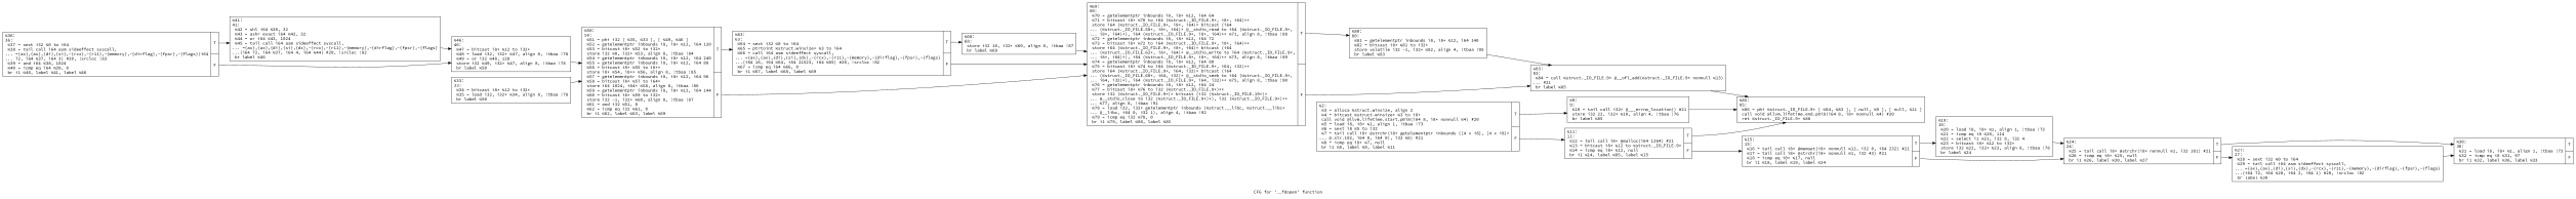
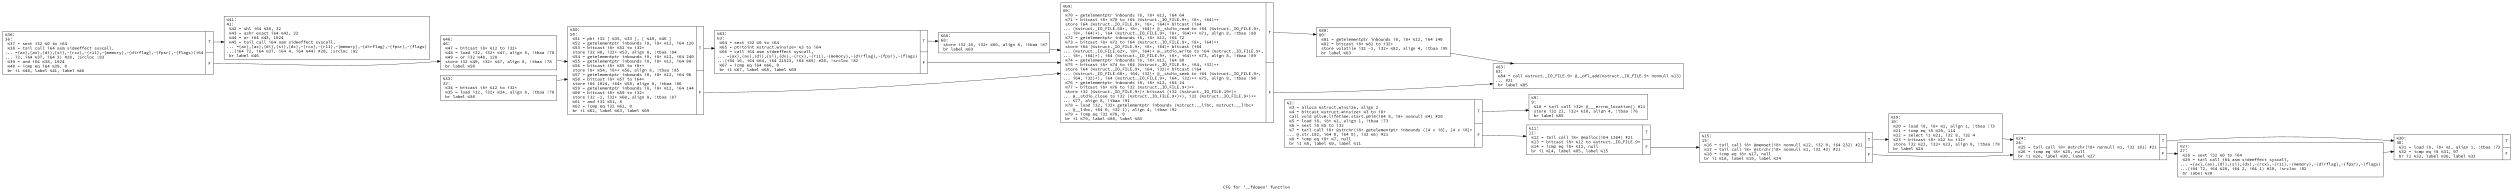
  digraph {
    fontname="Source Code Pro"
    label="CFG for '__fdopen' function"
    rankdir=LR
    node [fontname="Source Code Pro" shape=record]
    edge [fontname="Source Code Pro"]
    n1 [label="{%2:\l  %3 = alloca %struct.winsize, align 2\l  %4 = bitcast %struct.winsize* %3 to i8*\l  call void @llvm.lifetime.start.p0i8(i64 8, i8* nonnull %4) #20\l  %5 = load i8, i8* %1, align 1, !tbaa !73\l  %6 = sext i8 %5 to i32\l  %7 = tail call i8* @strchr(i8* getelementptr inbounds ([4 x i8], [4 x i8]*\l... @.str.102, i64 0, i64 0), i32 %6) #21\l  %8 = icmp eq i8* %7, null\l  br i1 %8, label %9, label %11\l|{<s0>T|<s1>F}}"]
    n2 [label="{%9:\l9:                                                \l  %10 = tail call i32* @___errno_location() #21\l  store i32 22, i32* %10, align 4, !tbaa !76\l  br label %85\l}"]
    n3 [label="{%11:\l11:                                               \l  %12 = tail call i8* @malloc(i64 1264) #21\l  %13 = bitcast i8* %12 to %struct._IO_FILE.9*\l  %14 = icmp eq i8* %12, null\l  br i1 %14, label %85, label %15\l|{<s0>T|<s1>F}}"]
-   n4 [label="{%85:\l85:                                               \l  %86 = phi %struct._IO_FILE.9* [ %84, %83 ], [ null, %9 ], [ null, %11 ]\l  call void @llvm.lifetime.end.p0i8(i64 8, i8* nonnull %4) #20\l  ret %struct._IO_FILE.9* %86\l}"]
    n5 [label="{%15:\l15:                                               \l  %16 = tail call i8* @memset(i8* nonnull %12, i32 0, i64 232) #21\l  %17 = tail call i8* @strchr(i8* nonnull %1, i32 43) #21\l  %18 = icmp eq i8* %17, null\l  br i1 %18, label %19, label %24\l|{<s0>T|<s1>F}}"]
    n6 [label="{%19:\l19:                                               \l  %20 = load i8, i8* %1, align 1, !tbaa !73\l  %21 = icmp eq i8 %20, 114\l  %22 = select i1 %21, i32 8, i32 4\l  %23 = bitcast i8* %12 to i32*\l  store i32 %22, i32* %23, align 8, !tbaa !78\l  br label %24\l}"]
    n7 [label="{%24:\l24:                                               \l  %25 = tail call i8* @strchr(i8* nonnull %1, i32 101) #21\l  %26 = icmp eq i8* %25, null\l  br i1 %26, label %30, label %27\l|{<s0>T|<s1>F}}"]
    n8 [label="{%30:\l30:                                               \l  %31 = load i8, i8* %1, align 1, !tbaa !73\l  %32 = icmp eq i8 %31, 97\l  br i1 %32, label %36, label %33\l|{<s0>T|<s1>F}}"]
    n9 [label="{%27:\l27:                                               \l  %28 = sext i32 %0 to i64\l  %29 = tail call i64 asm sideeffect syscall,\l... =\{ax\},\{ax\},\{di\},\{si\},\{dx\},~\{rcx\},~\{r11\},~\{memory\},~\{dirflag\},~\{fpsr\},~\{flags\}\l...(i64 72, i64 %28, i64 2, i64 1) #20, !srcloc !82\l  br label %30\l}"]
    n10 [label="{%36:\l36:                                               \l  %37 = sext i32 %0 to i64\l  %38 = tail call i64 asm sideeffect syscall,\l... =\{ax\},\{ax\},\{di\},\{si\},~\{rcx\},~\{r11\},~\{memory\},~\{dirflag\},~\{fpsr\},~\{flags\}(i64\l... 72, i64 %37, i64 3) #20, !srcloc !83\l  %39 = and i64 %38, 1024\l  %40 = icmp eq i64 %39, 0\l  br i1 %40, label %41, label %46\l|{<s0>T|<s1>F}}"]
    n11 [label="{%41:\l41:                                               \l  %42 = shl i64 %38, 32\l  %43 = ashr exact i64 %42, 32\l  %44 = or i64 %43, 1024\l  %45 = tail call i64 asm sideeffect syscall,\l... =\{ax\},\{ax\},\{di\},\{si\},\{dx\},~\{rcx\},~\{r11\},~\{memory\},~\{dirflag\},~\{fpsr\},~\{flags\}\l...(i64 72, i64 %37, i64 4, i64 %44) #20, !srcloc !82\l  br label %46\l}"]
    n12 [label="{%46:\l46:                                               \l  %47 = bitcast i8* %12 to i32*\l  %48 = load i32, i32* %47, align 8, !tbaa !78\l  %49 = or i32 %48, 128\l  store i32 %49, i32* %47, align 8, !tbaa !78\l  br label %50\l}"]
    n13 [label="{%33:\l33:                                               \l  %34 = bitcast i8* %12 to i32*\l  %35 = load i32, i32* %34, align 8, !tbaa !78\l  br label %50\l}"]
    n14 [label="{%50:\l50:                                               \l  %51 = phi i32 [ %35, %33 ], [ %49, %46 ]\l  %52 = getelementptr inbounds i8, i8* %12, i64 120\l  %53 = bitcast i8* %52 to i32*\l  store i32 %0, i32* %53, align 8, !tbaa !84\l  %54 = getelementptr inbounds i8, i8* %12, i64 240\l  %55 = getelementptr inbounds i8, i8* %12, i64 88\l  %56 = bitcast i8* %55 to i8**\l  store i8* %54, i8** %56, align 8, !tbaa !85\l  %57 = getelementptr inbounds i8, i8* %12, i64 96\l  %58 = bitcast i8* %57 to i64*\l  store i64 1024, i64* %58, align 8, !tbaa !86\l  %59 = getelementptr inbounds i8, i8* %12, i64 144\l  %60 = bitcast i8* %59 to i32*\l  store i32 -1, i32* %60, align 8, !tbaa !87\l  %61 = and i32 %51, 8\l  %62 = icmp eq i32 %61, 0\l  br i1 %62, label %63, label %69\l|{<s0>T|<s1>F}}"]
    n15 [label="{%63:\l63:                                               \l  %64 = sext i32 %0 to i64\l  %65 = ptrtoint %struct.winsize* %3 to i64\l  %66 = call i64 asm sideeffect syscall,\l... =\{ax\},\{ax\},\{di\},\{si\},\{dx\},~\{rcx\},~\{r11\},~\{memory\},~\{dirflag\},~\{fpsr\},~\{flags\}\l...(i64 16, i64 %64, i64 21523, i64 %65) #20, !srcloc !82\l  %67 = icmp eq i64 %66, 0\l  br i1 %67, label %68, label %69\l|{<s0>T|<s1>F}}"]
    n16 [label="{%69:\l69:                                               \l  %70 = getelementptr inbounds i8, i8* %12, i64 64\l  %71 = bitcast i8* %70 to i64 (%struct._IO_FILE.9*, i8*, i64)**\l  store i64 (%struct._IO_FILE.9*, i8*, i64)* bitcast (i64\l... (%struct._IO_FILE.58*, i8*, i64)* @__stdio_read to i64 (%struct._IO_FILE.9*,\l... i8*, i64)*), i64 (%struct._IO_FILE.9*, i8*, i64)** %71, align 8, !tbaa !88\l  %72 = getelementptr inbounds i8, i8* %12, i64 72\l  %73 = bitcast i8* %72 to i64 (%struct._IO_FILE.9*, i8*, i64)**\l  store i64 (%struct._IO_FILE.9*, i8*, i64)* bitcast (i64\l... (%struct._IO_FILE.62*, i8*, i64)* @__stdio_write to i64 (%struct._IO_FILE.9*,\l... i8*, i64)*), i64 (%struct._IO_FILE.9*, i8*, i64)** %73, align 8, !tbaa !89\l  %74 = getelementptr inbounds i8, i8* %12, i64 80\l  %75 = bitcast i8* %74 to i64 (%struct._IO_FILE.9*, i64, i32)**\l  store i64 (%struct._IO_FILE.9*, i64, i32)* bitcast (i64\l... (%struct._IO_FILE.60*, i64, i32)* @__stdio_seek to i64 (%struct._IO_FILE.9*,\l... i64, i32)*), i64 (%struct._IO_FILE.9*, i64, i32)** %75, align 8, !tbaa !90\l  %76 = getelementptr inbounds i8, i8* %12, i64 24\l  %77 = bitcast i8* %76 to i32 (%struct._IO_FILE.9*)**\l  store i32 (%struct._IO_FILE.9*)* bitcast (i32 (%struct._IO_FILE.19*)*\l... @__stdio_close to i32 (%struct._IO_FILE.9*)*), i32 (%struct._IO_FILE.9*)**\l... %77, align 8, !tbaa !91\l  %78 = load i32, i32* getelementptr inbounds (%struct.__libc, %struct.__libc*\l... @__libc, i64 0, i32 1), align 4, !tbaa !92\l  %79 = icmp eq i32 %78, 0\l  br i1 %79, label %80, label %83\l|{<s0>T|<s1>F}}"]
    n17 [label="{%68:\l68:                                               \l  store i32 10, i32* %60, align 8, !tbaa !87\l  br label %69\l}"]
    n18 [label="{%80:\l80:                                               \l  %81 = getelementptr inbounds i8, i8* %12, i64 140\l  %82 = bitcast i8* %81 to i32*\l  store volatile i32 -1, i32* %82, align 4, !tbaa !95\l  br label %83\l}"]
    n19 [label="{%83:\l83:                                               \l  %84 = call %struct._IO_FILE.9* @__ofl_add(%struct._IO_FILE.9* nonnull %13)\l... #21\l  br label %85\l}"]
    n1 -> n2 [tailport=s0]
    n1 -> n3 [tailport=s1]
-   n2 -> n4
-   n3 -> n4 [tailport=s0]
    n3 -> n5 [tailport=s1]
    n5 -> n6 [tailport=s0]
    n5 -> n7 [tailport=s1]
    n6 -> n7
    n7 -> n8 [tailport=s0]
    n7 -> n9 [tailport=s1]
    n9 -> n8
    n10 -> n11 [tailport=s0]
    n10 -> n12 [tailport=s1]
-   n11 -> n12
    n12 -> n14
    n13 -> n14
    n14 -> n15 [tailport=s0]
    n14 -> n16 [tailport=s1]
    n15 -> n16 [tailport=s1]
    n15 -> n17 [tailport=s0]
    n16 -> n18 [tailport=s0]
    n16 -> n19 [tailport=s1]
    n17 -> n16
    n18 -> n19
-   n19 -> n4
  }
